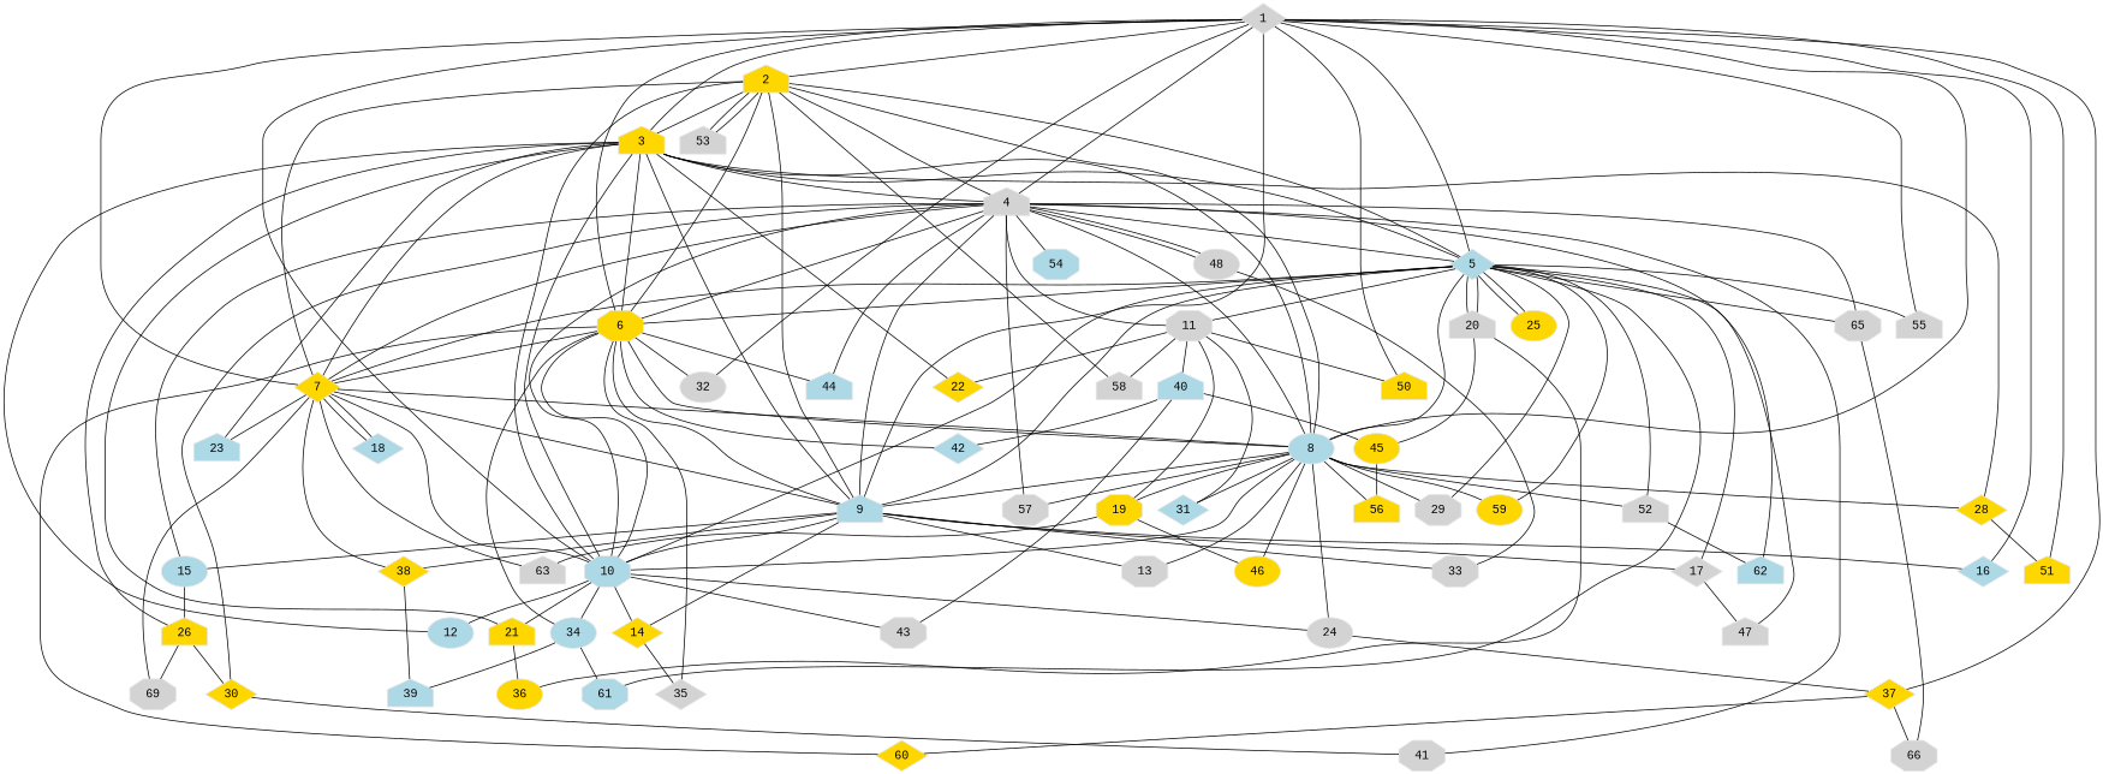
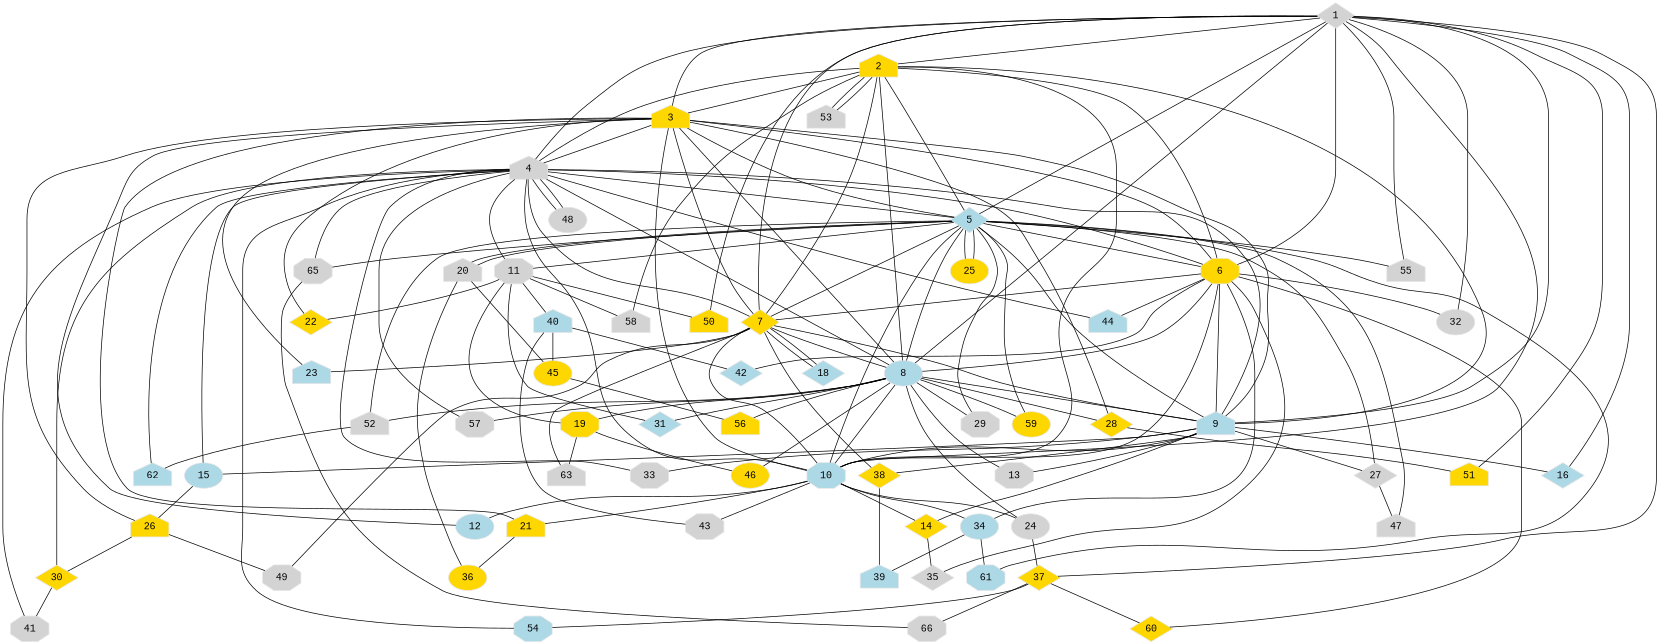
  graph {
    fontname="Liberation Mono"
    node [color=gray90 fillcolor=lightgrey fontname="Liberation Mono" shape=house style=filled]
    edge [fontname="Liberation Mono"]
    1 [shape=diamond]
    2 [fillcolor=gold]
    3 [fillcolor=gold]
    4
    5 [fillcolor=lightblue shape=diamond]
    6 [fillcolor=gold shape=octagon]
    7 [fillcolor=gold shape=diamond]
    8 [fillcolor=lightblue shape=ellipse]
    9 [fillcolor=lightblue]
    10 [fillcolor=lightblue shape=octagon]
    16 [fillcolor=lightblue shape=diamond]
    32 [shape=ellipse]
    37 [fillcolor=gold shape=diamond]
    50 [fillcolor=gold]
    51 [fillcolor=gold]
    55
    53
    58
    12 [fillcolor=lightblue shape=ellipse]
    21 [fillcolor=gold]
    22 [fillcolor=gold shape=diamond]
    23 [fillcolor=lightblue]
    26 [fillcolor=gold]
    28 [fillcolor=gold shape=diamond]
    11 [shape=octagon]
    15 [fillcolor=lightblue shape=ellipse]
    30 [fillcolor=gold shape=diamond]
    33 [shape=octagon]
    41 [shape=octagon]
    44 [fillcolor=lightblue]
    48 [shape=ellipse]
    54 [fillcolor=lightblue shape=octagon]
    57 [shape=octagon]
    62 [fillcolor=lightblue]
    65 [shape=octagon]
-   17 [shape=diamond]
+   17 [shape=diamond label=27]
    20
    25 [fillcolor=gold shape=ellipse]
    29 [shape=octagon]
    47
    52
    59 [fillcolor=gold shape=ellipse]
    61 [fillcolor=lightblue shape=octagon]
    34 [fillcolor=lightblue shape=ellipse]
    35 [shape=diamond]
    42 [fillcolor=lightblue shape=diamond]
    60 [fillcolor=gold shape=diamond]
    18 [fillcolor=lightblue shape=diamond]
    38 [fillcolor=gold shape=diamond]
-   49 [shape=octagon label=69]
+   49 [shape=octagon]
    63
    13 [shape=octagon]
    19 [fillcolor=gold shape=octagon]
    24 [shape=ellipse]
    31 [fillcolor=lightblue shape=diamond]
    46 [fillcolor=gold shape=ellipse]
    56 [fillcolor=gold]
    14 [fillcolor=gold shape=diamond]
    43 [shape=octagon]
    66 [shape=octagon]
    36 [fillcolor=gold shape=ellipse]
    40 [fillcolor=lightblue]
    45 [fillcolor=gold shape=ellipse]
    39 [fillcolor=lightblue]
    1 -- 2
    1 -- 3
    1 -- 4
    1 -- 5
    1 -- 6
    1 -- 7
    1 -- 8
    1 -- 9
    1 -- 10
    1 -- 16
    1 -- 32
    1 -- 37
    1 -- 50
    1 -- 51
    1 -- 55
    2 -- 3
    2 -- 4
    2 -- 5
    2 -- 6
    2 -- 7
    2 -- 8
    2 -- 9
    2 -- 10
    2 -- 53
    2 -- 53
    2 -- 58
    3 -- 4
    3 -- 5
    3 -- 6
    3 -- 7
    3 -- 8
    3 -- 9
    3 -- 10
    3 -- 12
    3 -- 21
    3 -- 22
    3 -- 23
    3 -- 26
    3 -- 28
    4 -- 5
    4 -- 6
    4 -- 7
    4 -- 8
    4 -- 9
    4 -- 10
    4 -- 11
    4 -- 15
    4 -- 30
-   48 -- 33
+   4 -- 33
    4 -- 41
    4 -- 44
    4 -- 48
    4 -- 48
    4 -- 54
    4 -- 57
    4 -- 62
    4 -- 65
    5 -- 6
    5 -- 7
    5 -- 8
    5 -- 9
    5 -- 10
    5 -- 55
    5 -- 11
    5 -- 65
    5 -- 17
    5 -- 20
    5 -- 20
    5 -- 25
    5 -- 25
    5 -- 29
    5 -- 47
    5 -- 52
    5 -- 59
    5 -- 61
    6 -- 7
    6 -- 8
    6 -- 9
    6 -- 10
    6 -- 32
    6 -- 44
    6 -- 34
    6 -- 35
    6 -- 42
    6 -- 60
    7 -- 8
    7 -- 9
    7 -- 10
    7 -- 23
    7 -- 18
    7 -- 18
    7 -- 38
    7 -- 49
    7 -- 63
    8 -- 9
    8 -- 10
    8 -- 28
    8 -- 57
    8 -- 29
    8 -- 52
    8 -- 59
    8 -- 13
    8 -- 19
    8 -- 24
    8 -- 31
    8 -- 46
    8 -- 56
    9 -- 10
    9 -- 16
    9 -- 15
    9 -- 33
    9 -- 17
    9 -- 38
    9 -- 13
    9 -- 14
    10 -- 12
    10 -- 21
    10 -- 34
    10 -- 24
    10 -- 14
    10 -- 43
+   37 -- 54
    37 -- 60
    37 -- 66
    21 -- 36
    26 -- 30
    26 -- 49
    28 -- 51
    11 -- 50
    11 -- 58
    11 -- 22
    11 -- 19
    11 -- 31
    11 -- 40
    15 -- 26
    30 -- 41
    65 -- 66
    17 -- 47
    20 -- 36
    20 -- 45
    52 -- 62
    34 -- 61
    34 -- 39
    38 -- 39
    19 -- 63
    19 -- 46
    24 -- 37
    14 -- 35
    40 -- 42
    40 -- 43
    40 -- 45
    45 -- 56
  }
